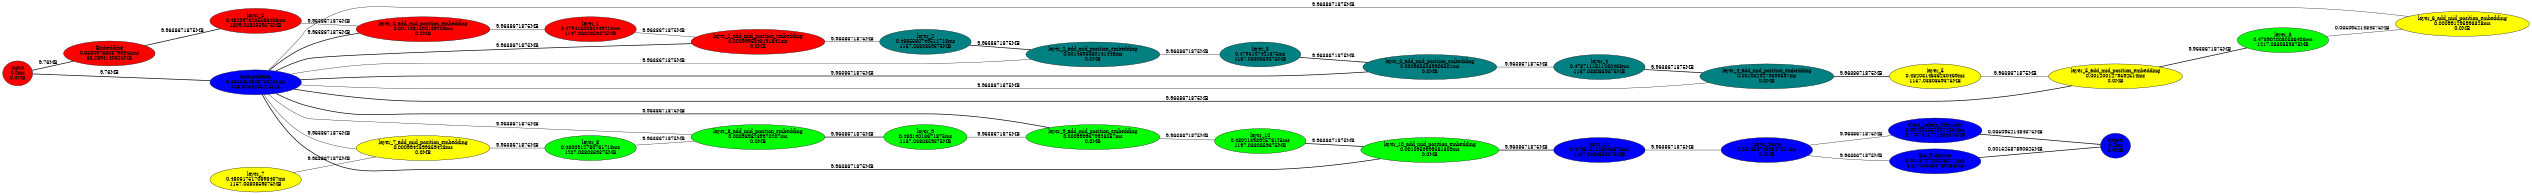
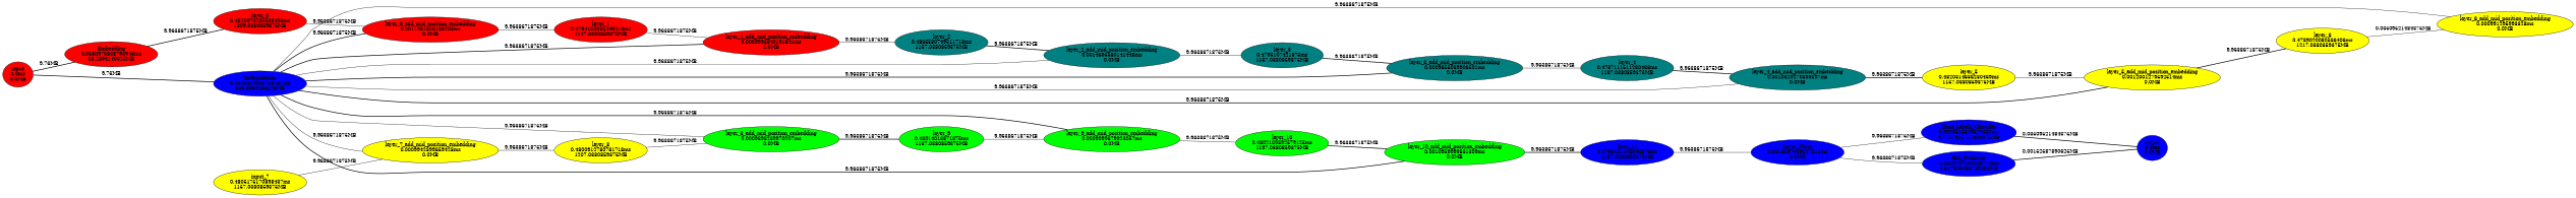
  graph {
    rankdir=LR
    node [fillcolor=red style=filled]
    edge [style=solid]
    n1 [label="input\n0.0ms\n0.0MB"]
    n2 [label="Embedding\n0.0580976638793945ms\n63.2894140625MB"]
    n3 [fillcolor=blue label="Interpolation\n0.3505610656738281ms\n356.6064453125MB"]
    n4 [label="layer_0\n0.4820973205566406ms\n1809.0380859375MB"]
    n5 [label="layer_0_add_mid_position_embedding\n0.0011081600189208ms\n0.0MB"]
    n6 [label="layer_1_add_mid_position_embedding\n0.0009995840191841ms\n0.0MB"]
    n7 [fillcolor=teal label="layer_2_add_mid_position_embedding\n0.0014695680141448ms\n0.0MB"]
    n8 [fillcolor=teal label="layer_3_add_mid_position_embedding\n0.0009655039906501ms\n0.0MB"]
    n9 [fillcolor=teal label="layer_4_add_mid_position_embedding\n0.0010329279899597ms\n0.0MB"]
    n10 [fillcolor=yellow label="layer_5_add_mid_position_embedding\n0.0012001279592514ms\n0.0MB"]
    n11 [fillcolor=yellow label="layer_6_add_mid_position_embedding\n0.000991295993328ms\n0.0MB"]
    n12 [fillcolor=yellow label="layer_7_add_mid_position_embedding\n0.0009942399859428ms\n0.0MB"]
    n13 [fillcolor=green label="layer_8_add_mid_position_embedding\n0.0009898239970207ms\n0.0MB"]
    n14 [fillcolor=green label="layer_9_add_mid_position_embedding\n0.0009999679923057ms\n0.0MB"]
    n15 [fillcolor=green label="layer_10_add_mid_position_embedding\n0.0010959999561309ms\n0.0MB"]
    n16 [label="layer_1\n0.4794150085449218ms\n1147.0380859375MB"]
    n17 [fillcolor=teal label="layer_2\n0.4865580749511718ms\n1157.0380859375MB"]
    n18 [fillcolor=teal label="layer_3\n0.4795107421875ms\n1167.0380859375MB"]
    n19 [fillcolor=teal label="layer_4\n0.4787111511230468ms\n1167.0380859375MB"]
    n20 [fillcolor=yellow label="layer_5\n0.4820314636230469ms\n1157.0380859375MB"]
-   n21 [fillcolor=green label="layer_6\n0.4789020080566406ms\n1217.0380859375MB"]
-   n22 [fillcolor=green label="layer_8\n0.4800912780761718ms\n1207.0380859375MB"]
+   n21 [fillcolor=yellow label="layer_6\n0.4789020080566406ms\n1217.0380859375MB"]
+   n22 [fillcolor=yellow label="layer_8\n0.4800912780761718ms\n1207.0380859375MB"]
    n23 [fillcolor=green label="layer_9\n0.48014013671875ms\n1137.0380859375MB"]
-   n24 [fillcolor=green label="layer_10\n0.4802139892578125ms\n1197.0380859375MB"]
+   n24 [fillcolor=green label="layer_10\n0.4802139892579125ms\n1197.0380859375MB"]
    n25 [fillcolor=blue label="layer_11\n0.4796151123046875ms\n1137.0380859375MB"]
-   n26 [fillcolor=yellow label="layer_7\n0.4805175170898437ms\n1157.0380859375MB"]
+   n26 [fillcolor=yellow label="input_7\n0.4805175170898437ms\n1157.0380859375MB"]
    n27 [fillcolor=blue label="Layer_Norm\n0.0013597439527511ms\n0.0MB"]
    n28 [fillcolor=blue label="Class_Labels_Classifier\n0.0020515520572662ms\n4.7757415771484375MB"]
    n29 [fillcolor=blue label="Box_Predictor\n0.0018707200288772ms\n4.517593383789063MB"]
    n30 [fillcolor=blue label="output\n0.0ms\n0.0MB"]
    n1 -- n2 [label="9.76MB" style=bold]
    n1 -- n3 [label="9.76MB" style=bold]
    n2 -- n4 [label="9.9638671875MB" style=bold]
    n3 -- n5 [label="9.9638671875MB" style=bold]
    n3 -- n6 [label="9.9638671875MB" style=bold]
    n3 -- n7 [label="9.9638671875MB"]
    n3 -- n8 [label="9.9638671875MB" style=bold]
    n3 -- n9 [label="9.9638671875MB"]
    n3 -- n10 [label="9.9638671875MB" style=bold]
    n3 -- n11 [label="9.9638671875MB"]
    n3 -- n12 [label="9.9638671875MB"]
    n3 -- n13 [label="9.9638671875MB"]
    n3 -- n14 [label="9.9638671875MB" style=bold]
    n3 -- n15 [label="9.9638671875MB" style=bold]
    n4 -- n5 [label="9.9638671875MB"]
    n5 -- n16 [label="9.9638671875MB"]
    n6 -- n17 [label="9.9638671875MB"]
    n7 -- n18 [label="9.9638671875MB"]
    n8 -- n19 [label="9.9638671875MB"]
    n9 -- n20 [label="9.9638671875MB" style=bold]
    n10 -- n21 [label="9.9638671875MB" style=bold]
    n12 -- n22 [label="9.9638671875MB"]
    n13 -- n23 [label="9.9638671875MB" style=bold]
    n14 -- n24 [label="9.9638671875MB"]
    n15 -- n25 [label="9.9638671875MB" style=bold]
    n16 -- n6 [label="9.9638671875MB"]
    n17 -- n7 [label="9.9638671875MB" style=bold]
    n18 -- n8 [label="9.9638671875MB" style=bold]
    n19 -- n9 [label="9.9638671875MB" style=bold]
    n20 -- n10 [label="9.9638671875MB"]
    n21 -- n11 [label="0.03509521484375MB"]
    n22 -- n13 [label="9.9638671875MB"]
    n23 -- n14 [label="9.9638671875MB"]
    n24 -- n15 [label="9.9638671875MB" style=bold]
    n25 -- n27 [label="9.9638671875MB"]
    n26 -- n12 [label="9.9638671875MB"]
    n27 -- n28 [label="9.9638671875MB"]
    n27 -- n29 [label="9.9638671875MB"]
    n28 -- n30 [label="0.03509521484375MB" style=bold]
    n29 -- n30 [label="0.00152587890625MB" style=bold]
  }
